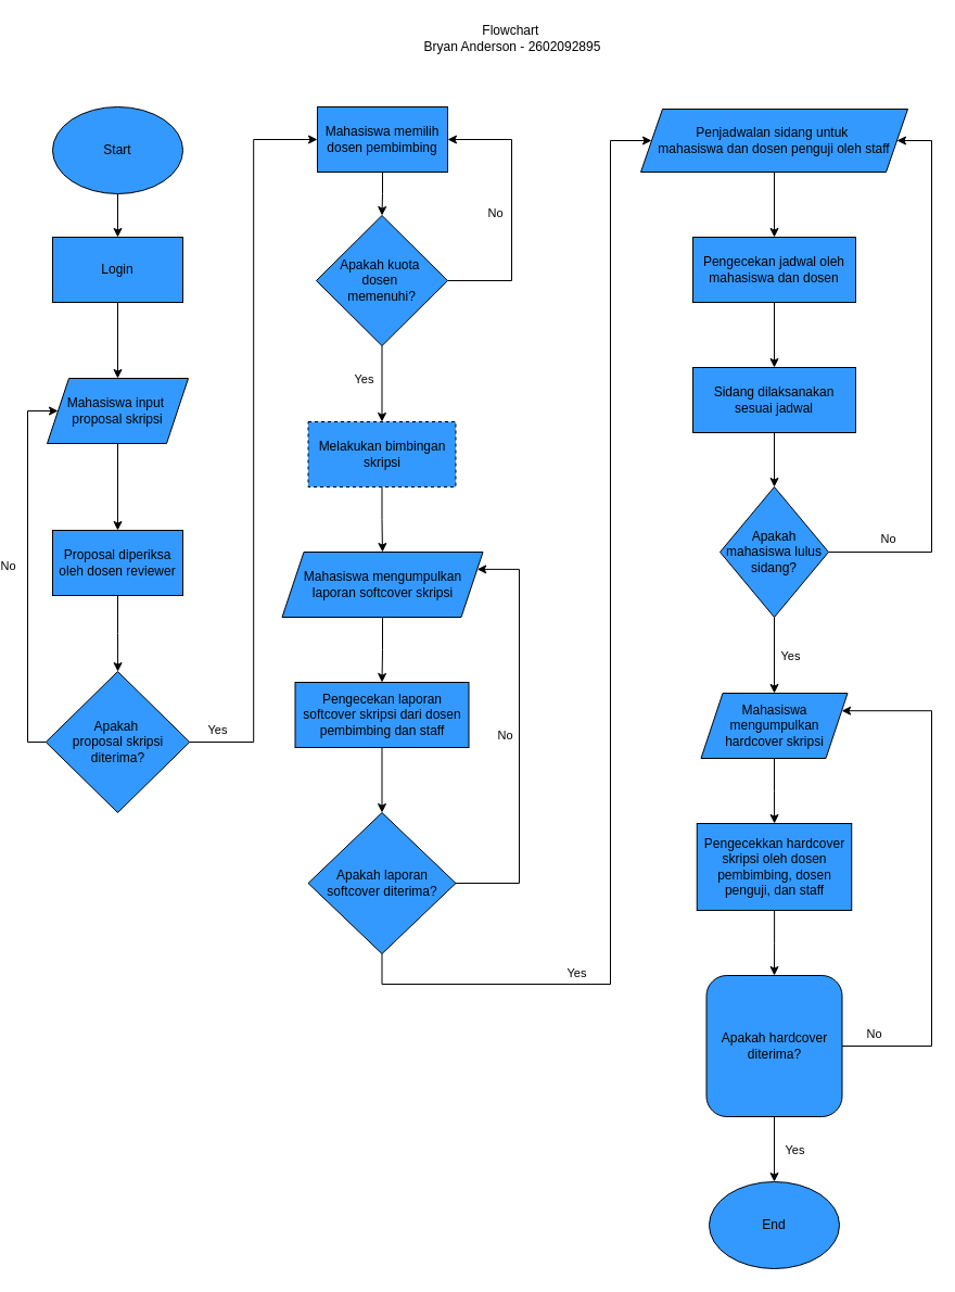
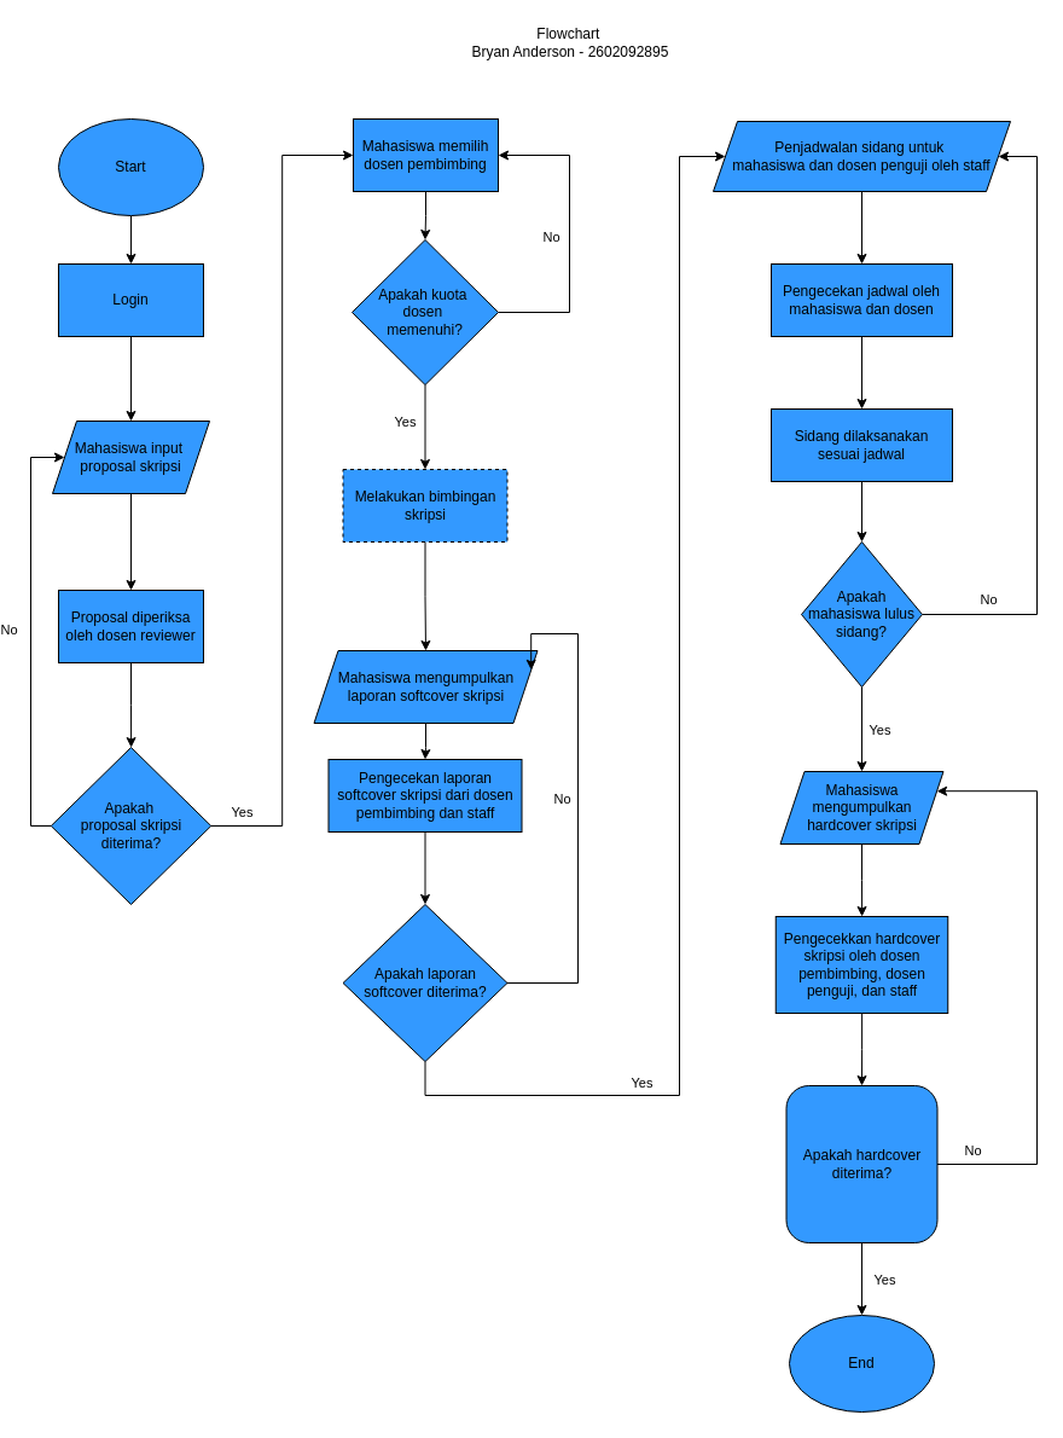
  <mxCell id="0" />
  <mxCell id="1" parent="0" />
  <mxCell id="2" style="edgeStyle=orthogonalEdgeStyle;rounded=0;orthogonalLoop=1;jettySize=auto;html=1;entryX=0.5;entryY=0;entryDx=0;entryDy=0;fontColor=#000000;strokeColor=#000000;" parent="1" source="3" target="5" edge="1"><mxGeometry relative="1" as="geometry" /></mxCell>
  <mxCell id="3" value="Start" style="ellipse;whiteSpace=wrap;html=1;fillColor=#3399FF;fontColor=#000000;strokeColor=#000000;" parent="1" vertex="1"><mxGeometry x="43" y="98" width="120" height="80" as="geometry" /></mxCell>
  <mxCell id="4" style="edgeStyle=orthogonalEdgeStyle;rounded=0;orthogonalLoop=1;jettySize=auto;html=1;fontColor=#000000;strokeColor=#000000;" parent="1" source="5" target="7" edge="1"><mxGeometry relative="1" as="geometry" /></mxCell>
  <mxCell id="5" value="Login" style="rounded=0;whiteSpace=wrap;html=1;fillColor=#3399FF;fontColor=#000000;strokeColor=#000000;" parent="1" vertex="1"><mxGeometry x="43" y="218" width="120" height="60" as="geometry" /></mxCell>
  <mxCell id="6" style="edgeStyle=orthogonalEdgeStyle;rounded=0;orthogonalLoop=1;jettySize=auto;html=1;entryX=0.5;entryY=0;entryDx=0;entryDy=0;fontColor=#000000;strokeColor=#000000;" parent="1" source="7" target="9" edge="1"><mxGeometry relative="1" as="geometry" /></mxCell>
  <mxCell id="7" value="Mahasiswa input&amp;nbsp;&lt;div&gt;proposal skripsi&lt;/div&gt;" style="shape=parallelogram;perimeter=parallelogramPerimeter;whiteSpace=wrap;html=1;fixedSize=1;fillColor=#3399FF;fontColor=#000000;strokeColor=#000000;" parent="1" vertex="1"><mxGeometry x="38" y="348" width="130" height="60" as="geometry" /></mxCell>
  <mxCell id="8" style="edgeStyle=orthogonalEdgeStyle;rounded=0;orthogonalLoop=1;jettySize=auto;html=1;fontColor=#000000;strokeColor=#000000;" parent="1" source="9" target="14" edge="1"><mxGeometry relative="1" as="geometry" /></mxCell>
  <mxCell id="9" value="Proposal diperiksa oleh dosen reviewer" style="rounded=0;whiteSpace=wrap;html=1;fillColor=#3399FF;fontColor=#000000;strokeColor=#000000;" parent="1" vertex="1"><mxGeometry x="43" y="488" width="120" height="60" as="geometry" /></mxCell>
  <mxCell id="10" style="edgeStyle=orthogonalEdgeStyle;rounded=0;orthogonalLoop=1;jettySize=auto;html=1;entryX=0;entryY=0.5;entryDx=0;entryDy=0;fontColor=#000000;strokeColor=#000000;" parent="1" source="14" target="16" edge="1"><mxGeometry relative="1" as="geometry" /></mxCell>
  <mxCell id="11" value="Yes" style="edgeLabel;html=1;align=center;verticalAlign=middle;resizable=0;points=[];fontColor=#000000;labelBackgroundColor=none;" parent="10" vertex="1" connectable="0"><mxGeometry x="-0.876" y="-1" relative="1" as="geometry"><mxPoint x="-17" y="-13" as="offset" /></mxGeometry></mxCell>
  <mxCell id="12" style="edgeStyle=orthogonalEdgeStyle;rounded=0;orthogonalLoop=1;jettySize=auto;html=1;fontColor=#000000;strokeColor=#000000;entryX=0;entryY=0.5;entryDx=0;entryDy=0;" parent="1" source="14" target="7" edge="1"><mxGeometry relative="1" as="geometry"><mxPoint x="17" y="415" as="targetPoint" /><Array as="points"><mxPoint x="20" y="683" /><mxPoint x="20" y="378" /></Array></mxGeometry></mxCell>
  <mxCell id="13" value="No" style="edgeLabel;html=1;align=center;verticalAlign=middle;resizable=0;points=[];fontColor=#000000;labelBackgroundColor=none;" parent="12" vertex="1" connectable="0"><mxGeometry x="0.121" y="2" relative="1" as="geometry"><mxPoint x="-17" y="17" as="offset" /></mxGeometry></mxCell>
  <mxCell id="14" value="Apakah&amp;nbsp;&lt;div&gt;proposal skripsi&lt;div&gt;diterima?&lt;/div&gt;&lt;/div&gt;" style="rhombus;whiteSpace=wrap;html=1;fillColor=#3399FF;fontColor=#000000;strokeColor=#000000;" parent="1" vertex="1"><mxGeometry x="36.75" y="618" width="132.5" height="130" as="geometry" /></mxCell>
  <mxCell id="15" style="edgeStyle=orthogonalEdgeStyle;rounded=0;orthogonalLoop=1;jettySize=auto;html=1;entryX=0.5;entryY=0;entryDx=0;entryDy=0;fontColor=#000000;strokeColor=#000000;" parent="1" source="16" target="21" edge="1"><mxGeometry relative="1" as="geometry" /></mxCell>
  <mxCell id="16" value="Mahasiswa memilih dosen pembimbing" style="rounded=0;whiteSpace=wrap;html=1;fillColor=#3399FF;fontColor=#000000;strokeColor=#000000;" parent="1" vertex="1"><mxGeometry x="287" y="98" width="120" height="60" as="geometry" /></mxCell>
  <mxCell id="17" style="edgeStyle=orthogonalEdgeStyle;rounded=0;orthogonalLoop=1;jettySize=auto;html=1;entryX=1;entryY=0.5;entryDx=0;entryDy=0;fontColor=#000000;strokeColor=#000000;" parent="1" source="21" target="16" edge="1"><mxGeometry relative="1" as="geometry"><Array as="points"><mxPoint x="466" y="258" /><mxPoint x="466" y="128" /></Array></mxGeometry></mxCell>
  <mxCell id="18" value="No" style="edgeLabel;html=1;align=center;verticalAlign=middle;resizable=0;points=[];labelBackgroundColor=none;fontColor=#000000;" parent="17" vertex="1" connectable="0"><mxGeometry x="0.118" y="3" relative="1" as="geometry"><mxPoint x="-13" y="17" as="offset" /></mxGeometry></mxCell>
  <mxCell id="19" style="edgeStyle=orthogonalEdgeStyle;rounded=0;orthogonalLoop=1;jettySize=auto;html=1;exitX=0.5;exitY=1;exitDx=0;exitDy=0;entryX=0.5;entryY=0;entryDx=0;entryDy=0;fontColor=#000000;strokeColor=#000000;" parent="1" source="21" target="23" edge="1"><mxGeometry relative="1" as="geometry" /></mxCell>
  <mxCell id="20" value="Yes" style="edgeLabel;html=1;align=center;verticalAlign=middle;resizable=0;points=[];labelBackgroundColor=none;fontColor=#000000;" parent="19" vertex="1" connectable="0"><mxGeometry x="-0.5" y="3" relative="1" as="geometry"><mxPoint x="-20" y="12" as="offset" /></mxGeometry></mxCell>
  <mxCell id="21" value="Apakah kuota&amp;nbsp;&lt;div&gt;dosen&amp;nbsp;&lt;div&gt;memenuhi?&lt;/div&gt;&lt;/div&gt;" style="rhombus;whiteSpace=wrap;html=1;fillColor=#3399FF;fontColor=#000000;strokeColor=#000000;" parent="1" vertex="1"><mxGeometry x="286" y="198" width="121" height="120" as="geometry" /></mxCell>
  <mxCell id="22" style="edgeStyle=orthogonalEdgeStyle;rounded=0;orthogonalLoop=1;jettySize=auto;html=1;fontColor=#000000;strokeColor=#000000;" parent="1" source="23" target="25" edge="1"><mxGeometry relative="1" as="geometry" /></mxCell>
  <mxCell id="23" value="Melakukan bimbingan&lt;div&gt;skripsi&lt;/div&gt;" style="rounded=0;whiteSpace=wrap;html=1;fillColor=#3399FF;fontColor=#000000;strokeColor=#000000;dashed=1;" parent="1" vertex="1"><mxGeometry x="278.5" y="388" width="136" height="60" as="geometry" /></mxCell>
  <mxCell id="24" style="edgeStyle=orthogonalEdgeStyle;rounded=0;orthogonalLoop=1;jettySize=auto;html=1;entryX=0.5;entryY=0;entryDx=0;entryDy=0;fontColor=#000000;strokeColor=#000000;" parent="1" source="25" target="27" edge="1"><mxGeometry relative="1" as="geometry" /></mxCell>
- <mxCell id="25" value="Mahasiswa mengumpulkan laporan softcover skripsi" style="shape=parallelogram;perimeter=parallelogramPerimeter;whiteSpace=wrap;html=1;fixedSize=1;fillColor=#3399FF;fontColor=#000000;strokeColor=#000000;" parent="1" vertex="1"><mxGeometry x="254.5" y="508" width="185" height="60" as="geometry" /></mxCell>
+ <mxCell id="25" value="Mahasiswa mengumpulkan laporan softcover skripsi" style="shape=parallelogram;perimeter=parallelogramPerimeter;whiteSpace=wrap;html=1;fixedSize=1;fillColor=#3399FF;fontColor=#000000;strokeColor=#000000;" parent="1" vertex="1"><mxGeometry x="254.5" y="538" width="185" height="60" as="geometry" /></mxCell>
  <mxCell id="26" style="edgeStyle=orthogonalEdgeStyle;rounded=0;orthogonalLoop=1;jettySize=auto;html=1;fontColor=#000000;strokeColor=#000000;" parent="1" source="27" target="32" edge="1"><mxGeometry relative="1" as="geometry" /></mxCell>
  <mxCell id="27" value="Pengecekan laporan softcover skripsi dari dosen pembimbing dan staff" style="rounded=0;whiteSpace=wrap;html=1;fillColor=#3399FF;fontColor=#000000;strokeColor=#000000;" parent="1" vertex="1"><mxGeometry x="266.5" y="628" width="160" height="60" as="geometry" /></mxCell>
  <mxCell id="28" style="edgeStyle=orthogonalEdgeStyle;rounded=0;orthogonalLoop=1;jettySize=auto;html=1;entryX=1;entryY=0.25;entryDx=0;entryDy=0;strokeColor=#000000;fontColor=#000000;" parent="1" source="32" target="25" edge="1"><mxGeometry relative="1" as="geometry"><mxPoint x="508.857" y="636.857" as="targetPoint" /><Array as="points"><mxPoint x="473" y="813" /><mxPoint x="473" y="524" /></Array></mxGeometry></mxCell>
  <mxCell id="29" value="No" style="edgeLabel;html=1;align=center;verticalAlign=middle;resizable=0;points=[];labelBackgroundColor=none;fontColor=#000000;" parent="28" vertex="1" connectable="0"><mxGeometry x="0.022" y="4" relative="1" as="geometry"><mxPoint x="-10" y="2" as="offset" /></mxGeometry></mxCell>
  <mxCell id="30" style="edgeStyle=orthogonalEdgeStyle;rounded=0;orthogonalLoop=1;jettySize=auto;html=1;entryX=0;entryY=0.5;entryDx=0;entryDy=0;" edge="1" parent="1" source="32" target="54"><mxGeometry relative="1" as="geometry"><Array as="points"><mxPoint x="347" y="906" /><mxPoint x="557" y="906" /><mxPoint x="557" y="129" /></Array></mxGeometry></mxCell>
  <mxCell id="31" value="Yes" style="edgeLabel;html=1;align=center;verticalAlign=middle;resizable=0;points=[];" vertex="1" connectable="0" parent="30"><mxGeometry x="-0.618" y="3" relative="1" as="geometry"><mxPoint x="6" y="-8" as="offset" /></mxGeometry></mxCell>
  <mxCell id="32" value="Apakah laporan softcover diterima?" style="rhombus;whiteSpace=wrap;html=1;fillColor=#3399FF;fontColor=#000000;strokeColor=#000000;" parent="1" vertex="1"><mxGeometry x="278.5" y="748" width="136" height="130" as="geometry" /></mxCell>
  <mxCell id="33" style="edgeStyle=orthogonalEdgeStyle;rounded=0;orthogonalLoop=1;jettySize=auto;html=1;strokeColor=#000000;fontColor=#000000;" parent="1" source="34" target="36" edge="1"><mxGeometry relative="1" as="geometry" /></mxCell>
  <mxCell id="34" value="Pengecekan jadwal oleh mahasiswa dan dosen" style="rounded=0;whiteSpace=wrap;html=1;fillColor=#3399FF;fontColor=#000000;strokeColor=#000000;" parent="1" vertex="1"><mxGeometry x="633" y="218" width="150" height="60" as="geometry" /></mxCell>
  <mxCell id="35" style="edgeStyle=orthogonalEdgeStyle;rounded=0;orthogonalLoop=1;jettySize=auto;html=1;strokeColor=#000000;fontColor=#000000;" parent="1" source="36" target="41" edge="1"><mxGeometry relative="1" as="geometry" /></mxCell>
  <mxCell id="36" value="Sidang dilaksanakan sesuai jadwal" style="rounded=0;whiteSpace=wrap;html=1;fillColor=#3399FF;fontColor=#000000;strokeColor=#000000;" parent="1" vertex="1"><mxGeometry x="633" y="338" width="150" height="60" as="geometry" /></mxCell>
  <mxCell id="37" style="edgeStyle=orthogonalEdgeStyle;rounded=0;orthogonalLoop=1;jettySize=auto;html=1;strokeColor=#000000;fontColor=#000000;entryX=1;entryY=0.5;entryDx=0;entryDy=0;" parent="1" source="41" target="54" edge="1"><mxGeometry relative="1" as="geometry"><Array as="points"><mxPoint x="853" y="508" /><mxPoint x="853" y="129" /></Array><mxPoint x="819" y="248" as="targetPoint" /></mxGeometry></mxCell>
  <mxCell id="38" value="No" style="edgeLabel;html=1;align=center;verticalAlign=middle;resizable=0;points=[];fontColor=#000000;labelBackgroundColor=none;" parent="37" vertex="1" connectable="0"><mxGeometry x="-0.822" y="-2" relative="1" as="geometry"><mxPoint x="9" y="-15" as="offset" /></mxGeometry></mxCell>
  <mxCell id="39" style="edgeStyle=orthogonalEdgeStyle;rounded=0;orthogonalLoop=1;jettySize=auto;html=1;entryX=0.5;entryY=0;entryDx=0;entryDy=0;strokeColor=#000000;fontColor=#000000;" parent="1" source="41" target="43" edge="1"><mxGeometry relative="1" as="geometry" /></mxCell>
  <mxCell id="40" value="Yes" style="edgeLabel;html=1;align=center;verticalAlign=middle;resizable=0;points=[];fontColor=#000000;labelBackgroundColor=none;" parent="39" vertex="1" connectable="0"><mxGeometry x="-0.286" y="-1" relative="1" as="geometry"><mxPoint x="15" y="10" as="offset" /></mxGeometry></mxCell>
  <mxCell id="41" value="Apakah mahasiswa lulus sidang?" style="rhombus;whiteSpace=wrap;html=1;fillColor=#3399FF;fontColor=#000000;strokeColor=#000000;" parent="1" vertex="1"><mxGeometry x="658" y="448" width="100" height="120" as="geometry" /></mxCell>
  <mxCell id="42" style="edgeStyle=orthogonalEdgeStyle;rounded=0;orthogonalLoop=1;jettySize=auto;html=1;strokeColor=#000000;fontColor=#000000;" parent="1" source="43" target="45" edge="1"><mxGeometry relative="1" as="geometry" /></mxCell>
  <mxCell id="43" value="Mahasiswa mengumpulkan hardcover skripsi" style="shape=parallelogram;perimeter=parallelogramPerimeter;whiteSpace=wrap;html=1;fixedSize=1;fillColor=#3399FF;fontColor=#000000;strokeColor=#000000;" parent="1" vertex="1"><mxGeometry x="640.5" y="638" width="135" height="60" as="geometry" /></mxCell>
  <mxCell id="44" style="edgeStyle=orthogonalEdgeStyle;rounded=0;orthogonalLoop=1;jettySize=auto;html=1;strokeColor=#000000;fontColor=#000000;" parent="1" source="45" target="50" edge="1"><mxGeometry relative="1" as="geometry" /></mxCell>
  <mxCell id="45" value="Pengecekkan hardcover skripsi oleh dosen pembimbing, dosen penguji, dan staff" style="rounded=0;whiteSpace=wrap;html=1;fillColor=#3399FF;fontColor=#000000;strokeColor=#000000;" parent="1" vertex="1"><mxGeometry x="636.75" y="758" width="142.5" height="80" as="geometry" /></mxCell>
  <mxCell id="46" style="edgeStyle=orthogonalEdgeStyle;rounded=0;orthogonalLoop=1;jettySize=auto;html=1;entryX=1;entryY=0.25;entryDx=0;entryDy=0;strokeColor=#000000;fontColor=#000000;" parent="1" source="50" target="43" edge="1"><mxGeometry relative="1" as="geometry"><Array as="points"><mxPoint x="853" y="963" /><mxPoint x="853" y="654" /></Array></mxGeometry></mxCell>
  <mxCell id="47" value="No" style="edgeLabel;html=1;align=center;verticalAlign=middle;resizable=0;points=[];fontColor=#000000;labelBackgroundColor=none;" parent="46" vertex="1" connectable="0"><mxGeometry x="-0.766" y="1" relative="1" as="geometry"><mxPoint x="-26" y="-11" as="offset" /></mxGeometry></mxCell>
  <mxCell id="48" style="edgeStyle=orthogonalEdgeStyle;rounded=0;orthogonalLoop=1;jettySize=auto;html=1;strokeColor=#000000;fontColor=#000000;" parent="1" source="50" target="51" edge="1"><mxGeometry relative="1" as="geometry" /></mxCell>
  <mxCell id="49" value="Yes" style="edgeLabel;html=1;align=center;verticalAlign=middle;resizable=0;points=[];labelBackgroundColor=none;fontColor=#000000;" parent="48" vertex="1" connectable="0"><mxGeometry x="0.267" y="2" relative="1" as="geometry"><mxPoint x="16" y="-8" as="offset" /></mxGeometry></mxCell>
  <mxCell id="50" value="Apakah hardcover diterima?" style="whiteSpace=wrap;html=1;fillColor=#3399FF;fontColor=#000000;strokeColor=#000000;rounded=1;" parent="1" vertex="1"><mxGeometry x="645.5" y="898" width="125" height="130" as="geometry" /></mxCell>
  <mxCell id="51" value="End" style="ellipse;whiteSpace=wrap;html=1;fontColor=#000000;labelBackgroundColor=none;fillColor=#3399FF;strokeColor=#000000;" parent="1" vertex="1"><mxGeometry x="648" y="1088" width="120" height="80" as="geometry" /></mxCell>
  <mxCell id="52" value="Flowchart&amp;nbsp;&lt;div&gt;Bryan Anderson - 2602092895&lt;/div&gt;" style="text;html=1;align=center;verticalAlign=middle;whiteSpace=wrap;rounded=0;fontColor=#000000;" parent="1" vertex="1"><mxGeometry x="372" y="20" width="190" height="30" as="geometry" /></mxCell>
  <mxCell id="53" style="edgeStyle=orthogonalEdgeStyle;rounded=0;orthogonalLoop=1;jettySize=auto;html=1;entryX=0.5;entryY=0;entryDx=0;entryDy=0;" edge="1" parent="1" source="54" target="34"><mxGeometry relative="1" as="geometry" /></mxCell>
  <mxCell id="54" value="Penjadwalan sidang untuk&amp;nbsp;&lt;div&gt;mahasiswa dan dosen penguji oleh staff&lt;/div&gt;" style="shape=parallelogram;perimeter=parallelogramPerimeter;whiteSpace=wrap;html=1;fixedSize=1;fillColor=#3399FF;" vertex="1" parent="1"><mxGeometry x="585" y="100" width="246" height="58" as="geometry" /></mxCell>
